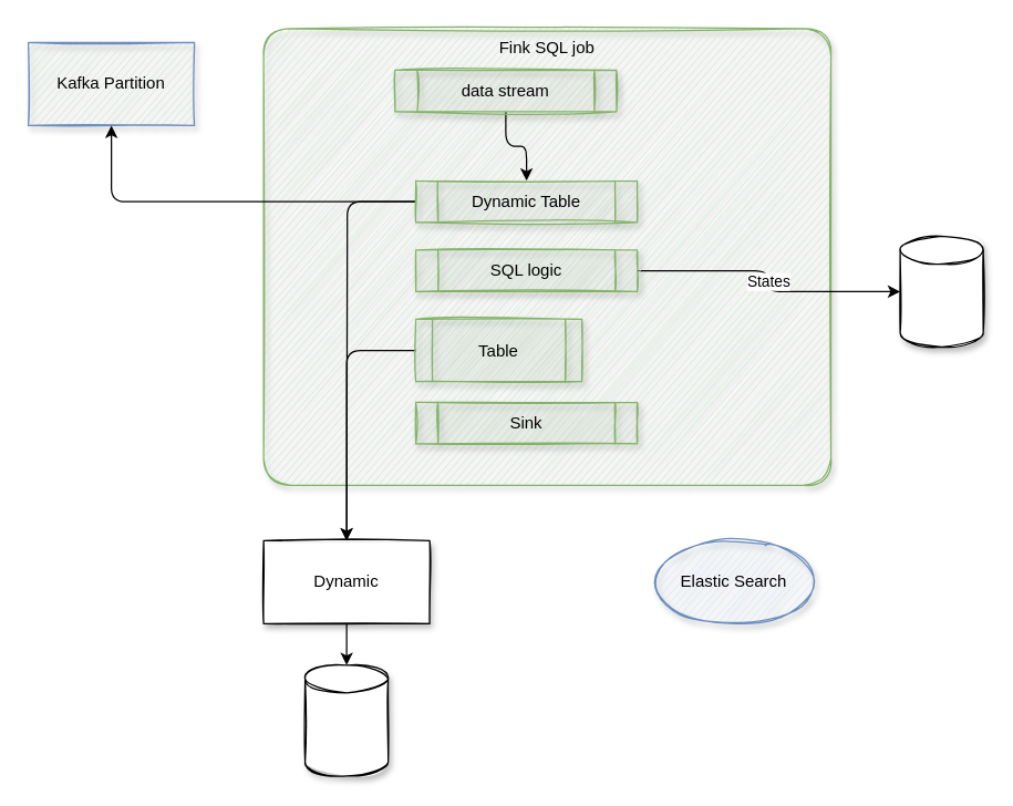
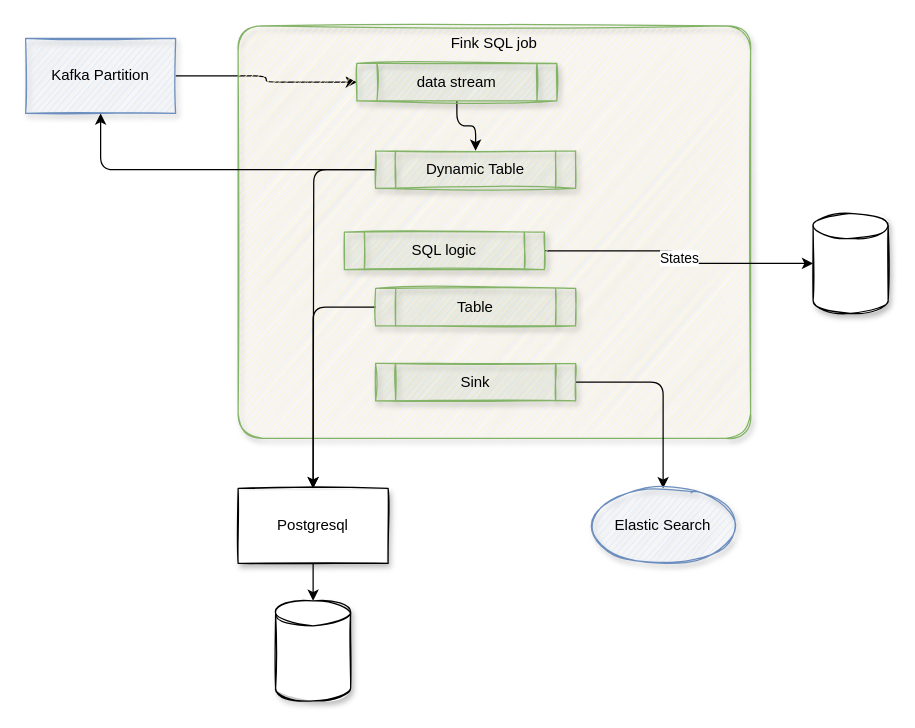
  <mxCell id="0" />
  <mxCell id="1" parent="0" />
- <mxCell id="3" value="Kafka Partition" style="rounded=0;whiteSpace=wrap;html=1;fillColor=#d5e8d4;strokeColor=#6c8ebf;shadow=1;sketch=1;" vertex="1" parent="1"><mxGeometry x="20" y="30" width="120" height="60" as="geometry" /></mxCell>
- <mxCell id="4" value="Fink SQL job" style="rounded=1;whiteSpace=wrap;html=1;shadow=1;sketch=1;arcSize=6;fillColor=#d5e8d4;strokeColor=#82b366;verticalAlign=top;" vertex="1" parent="1"><mxGeometry x="190" y="20" width="410" height="330" as="geometry" /></mxCell>
+ <mxCell id="2" style="edgeStyle=orthogonalEdgeStyle;html=1;entryX=0;entryY=0.5;entryDx=0;entryDy=0;" edge="1" parent="1" source="3" target="9"><mxGeometry relative="1" as="geometry" /></mxCell>
+ <mxCell id="3" value="Kafka Partition" style="rounded=0;whiteSpace=wrap;html=1;fillColor=#dae8fc;strokeColor=#6c8ebf;shadow=1;sketch=1;" vertex="1" parent="1"><mxGeometry x="20" y="30" width="120" height="60" as="geometry" /></mxCell>
+ <mxCell id="4" value="Fink SQL job" style="rounded=1;whiteSpace=wrap;html=1;shadow=1;sketch=1;arcSize=6;fillColor=#fff2cc;strokeColor=#82b366;verticalAlign=top;" vertex="1" parent="1"><mxGeometry x="190" y="20" width="410" height="330" as="geometry" /></mxCell>
  <mxCell id="5" value="" style="shape=cylinder3;whiteSpace=wrap;html=1;boundedLbl=1;backgroundOutline=1;size=10;shadow=1;sketch=1;" vertex="1" parent="1"><mxGeometry x="220" y="480" width="60" height="80" as="geometry" /></mxCell>
  <mxCell id="6" style="edgeStyle=none;html=1;entryX=0.5;entryY=0;entryDx=0;entryDy=0;entryPerimeter=0;" edge="1" parent="1" source="7" target="5"><mxGeometry relative="1" as="geometry" /></mxCell>
- <mxCell id="7" value="Dynamic" style="rounded=0;whiteSpace=wrap;html=1;shadow=1;sketch=1;" vertex="1" parent="1"><mxGeometry x="190" y="390" width="120" height="60" as="geometry" /></mxCell>
+ <mxCell id="7" value="Postgresql" style="rounded=0;whiteSpace=wrap;html=1;shadow=1;sketch=1;" vertex="1" parent="1"><mxGeometry x="190" y="390" width="120" height="60" as="geometry" /></mxCell>
  <mxCell id="8" style="edgeStyle=orthogonalEdgeStyle;html=1;" edge="1" parent="1" source="9" target="12"><mxGeometry relative="1" as="geometry" /></mxCell>
  <mxCell id="9" value="data stream" style="shape=process;whiteSpace=wrap;html=1;backgroundOutline=1;shadow=1;sketch=1;fillColor=#d5e8d4;strokeColor=#82b366;" vertex="1" parent="1"><mxGeometry x="285" y="50" width="160" height="30" as="geometry" /></mxCell>
  <mxCell id="10" style="edgeStyle=orthogonalEdgeStyle;html=1;" edge="1" parent="1" source="12"><mxGeometry relative="1" as="geometry"><mxPoint x="250" y="390" as="targetPoint" /></mxGeometry></mxCell>
  <mxCell id="11" style="edgeStyle=orthogonalEdgeStyle;html=1;" edge="1" parent="1" source="12" target="3"><mxGeometry relative="1" as="geometry" /></mxCell>
- <mxCell id="12" value="Dynamic Table" style="shape=process;whiteSpace=wrap;html=1;backgroundOutline=1;shadow=1;sketch=1;fillColor=#d5e8d4;strokeColor=#82b366;" vertex="1" parent="1"><mxGeometry x="300" y="130" width="160" height="30" as="geometry" /></mxCell>
+ <mxCell id="12" value="Dynamic Table" style="shape=process;whiteSpace=wrap;html=1;backgroundOutline=1;shadow=1;sketch=1;fillColor=#d5e8d4;strokeColor=#82b366;" vertex="1" parent="1"><mxGeometry x="300" y="120" width="160" height="30" as="geometry" /></mxCell>
  <mxCell id="13" value="States" style="edgeStyle=orthogonalEdgeStyle;html=1;" edge="1" parent="1" source="14" target="20"><mxGeometry relative="1" as="geometry" /></mxCell>
- <mxCell id="14" value="SQL logic" style="shape=process;whiteSpace=wrap;html=1;backgroundOutline=1;shadow=1;sketch=1;fillColor=#d5e8d4;strokeColor=#82b366;" vertex="1" parent="1"><mxGeometry x="300" y="180" width="160" height="30" as="geometry" /></mxCell>
+ <mxCell id="14" value="SQL logic" style="shape=process;whiteSpace=wrap;html=1;backgroundOutline=1;shadow=1;sketch=1;fillColor=#d5e8d4;strokeColor=#82b366;" vertex="1" parent="1"><mxGeometry x="275" y="185" width="160" height="30" as="geometry" /></mxCell>
+ <mxCell id="15" style="edgeStyle=orthogonalEdgeStyle;html=1;" edge="1" parent="1" source="16" target="19"><mxGeometry relative="1" as="geometry" /></mxCell>
  <mxCell id="16" value="Sink" style="shape=process;whiteSpace=wrap;html=1;backgroundOutline=1;shadow=1;sketch=1;fillColor=#d5e8d4;strokeColor=#82b366;" vertex="1" parent="1"><mxGeometry x="300" y="290" width="160" height="30" as="geometry" /></mxCell>
  <mxCell id="17" style="edgeStyle=orthogonalEdgeStyle;html=1;entryX=0.5;entryY=0;entryDx=0;entryDy=0;exitX=0;exitY=0.5;exitDx=0;exitDy=0;" edge="1" parent="1" source="18" target="7"><mxGeometry relative="1" as="geometry" /></mxCell>
- <mxCell id="18" value="Table" style="shape=process;whiteSpace=wrap;html=1;backgroundOutline=1;shadow=1;sketch=1;fillColor=#d5e8d4;strokeColor=#82b366;" vertex="1" parent="1"><mxGeometry x="300" y="230" width="120" height="45" as="geometry" /></mxCell>
+ <mxCell id="18" value="Table" style="shape=process;whiteSpace=wrap;html=1;backgroundOutline=1;shadow=1;sketch=1;fillColor=#d5e8d4;strokeColor=#82b366;" vertex="1" parent="1"><mxGeometry x="300" y="230" width="160" height="30" as="geometry" /></mxCell>
  <mxCell id="19" value="Elastic Search" style="ellipse;whiteSpace=wrap;html=1;fillColor=#dae8fc;strokeColor=#6c8ebf;shadow=1;sketch=1;" vertex="1" parent="1"><mxGeometry x="470" y="390" width="120" height="60" as="geometry" /></mxCell>
  <mxCell id="20" value="" style="shape=cylinder3;whiteSpace=wrap;html=1;boundedLbl=1;backgroundOutline=1;size=10;shadow=1;sketch=1;" vertex="1" parent="1"><mxGeometry x="650" y="170" width="60" height="80" as="geometry" /></mxCell>
